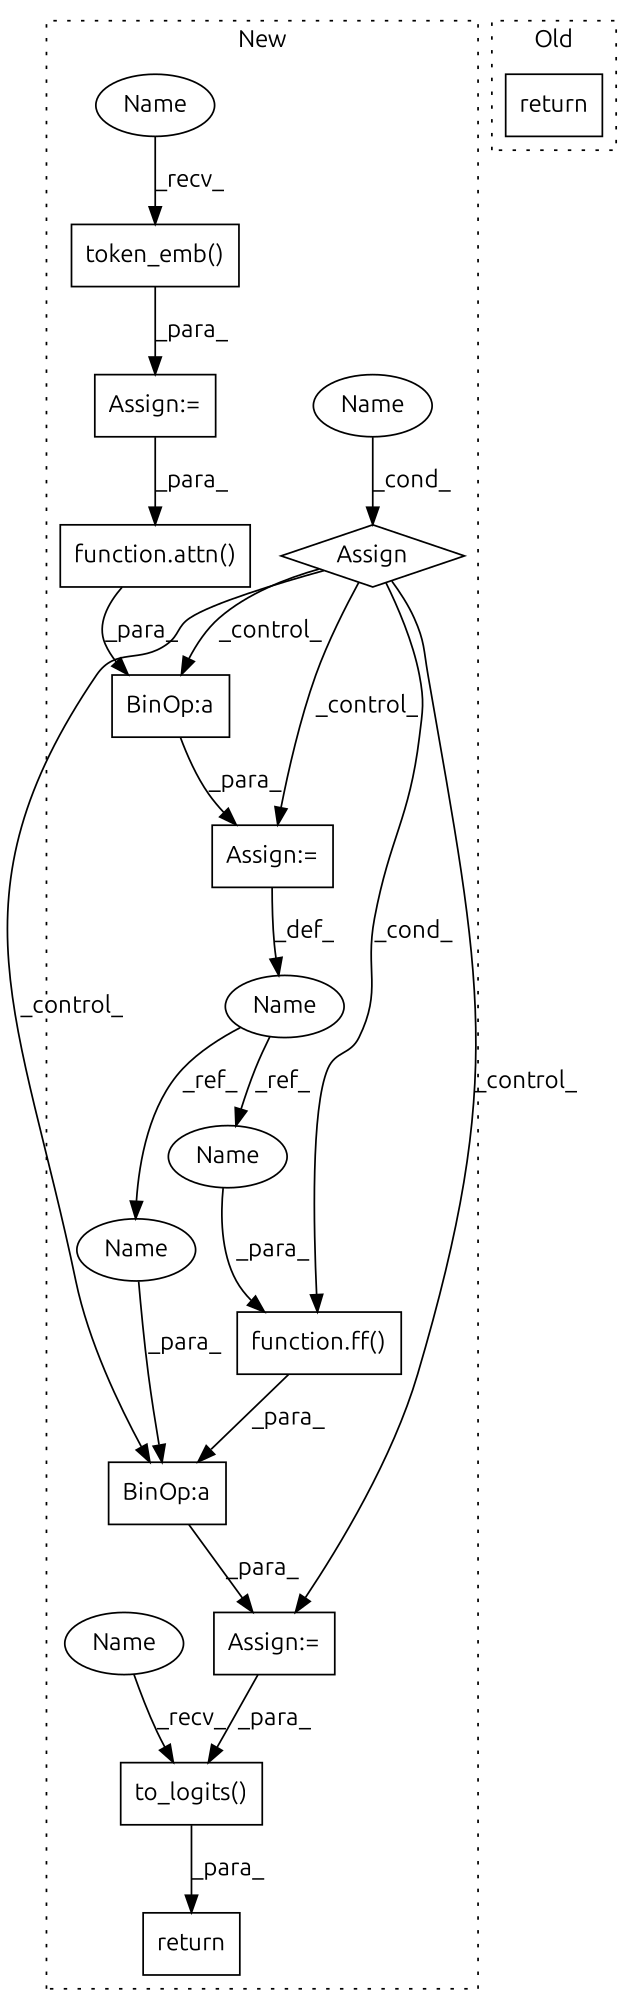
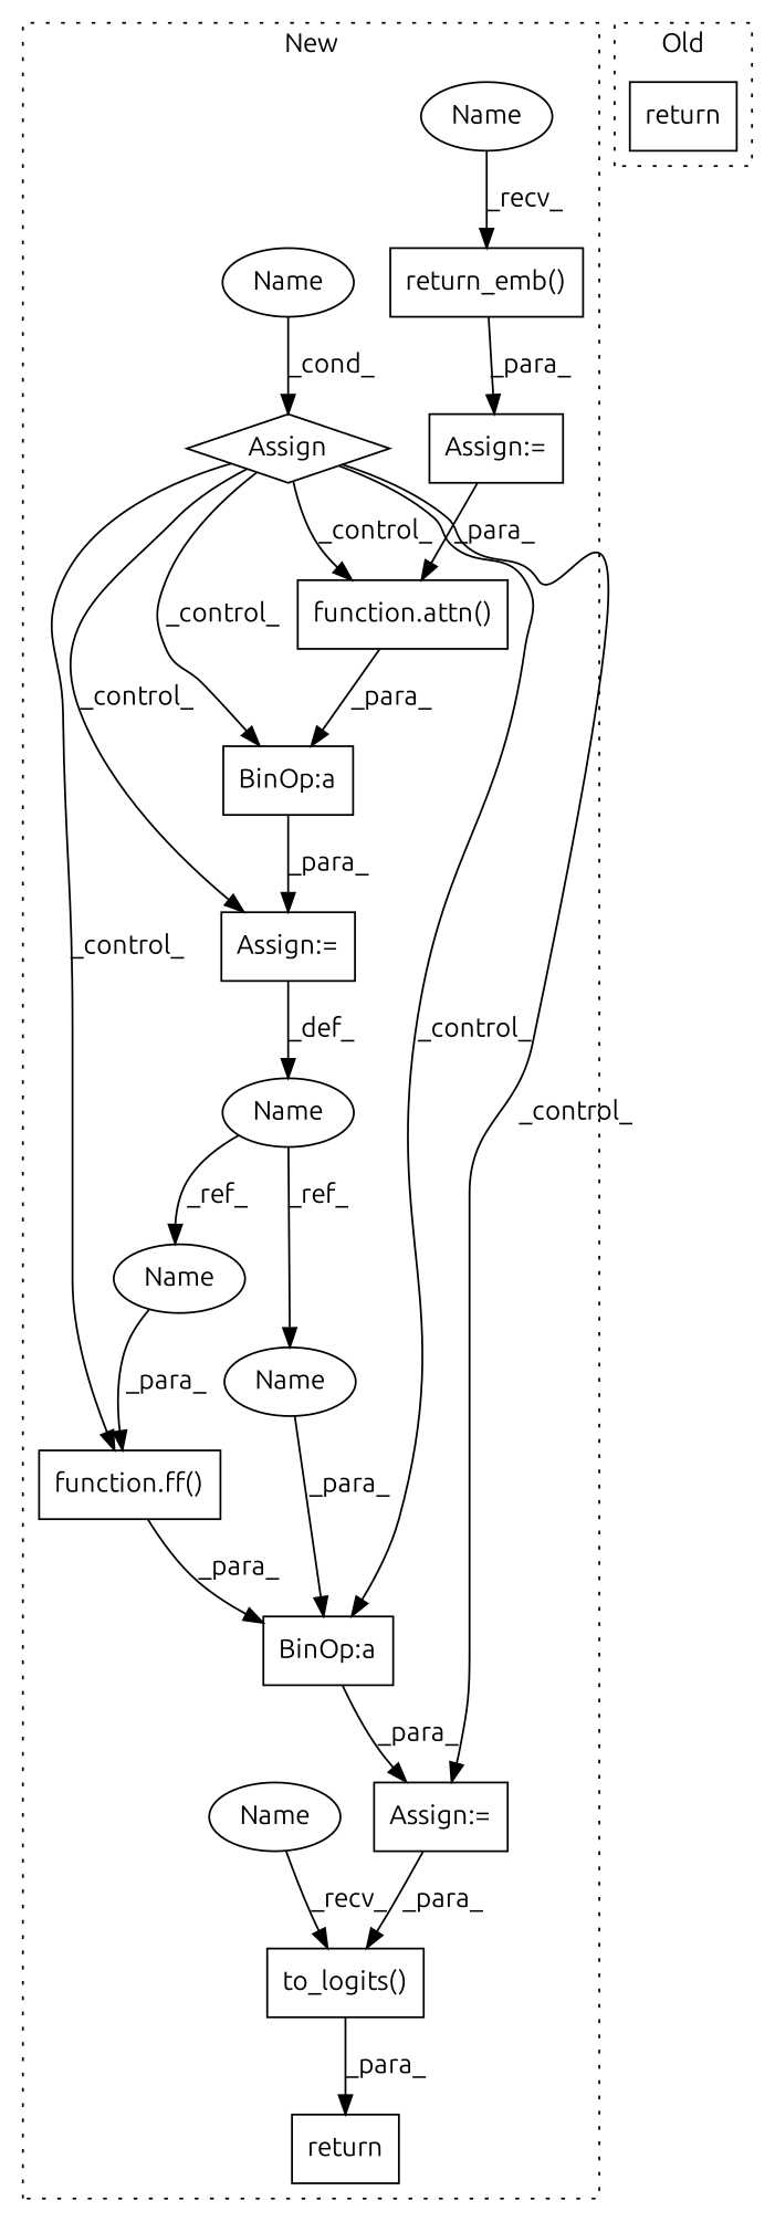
  digraph {
    fontname=Ubuntu
    node [a=87 fontname=Ubuntu l=3 shape=box]
    edge [fontname=Ubuntu]
    n1 [a=107 l="4,14" label=Assign s="4881,4908" shape=diamond]
    n2 [a=68 label="Assign:=" s=4923]
    n3 [l=2 label=Name s=4891 shape=ellipse]
    n4 [a=93 l=7 label=return s=4973]
    n5 [a=68 label="Assign:=" s=4951]
    n6 [a=68 label="Assign:=" s=4851]
    n7 [a=82 label="BinOp:a" s=4933]
    n8 [a=82 label="BinOp:a" s=4959]
    n9 [a=75 l="15,1" label="to_logits()" s="4980,4996"]
    n10 [l=1 label=Name s=4922 shape=ellipse]
    n11 [a=75 l="3,1" label="function.ff()" s="4954,4958"]
-   n12 [a=75 l="15,1" label="token_emb()" s="4854,4870"]
+   n12 [a=75 l="15,1" label="return_emb()" s="4854,4870"]
    n13 [a=75 l="5,1" label="function.attn()" s="4926,4932"]
    n14 [l=1 label=Name s=4957 shape=ellipse]
    n15 [l=1 label=Name s=4962 shape=ellipse]
    n16 [l=4 label=Name s=4854 shape=ellipse]
    n17 [l=4 label=Name s=4980 shape=ellipse]
    n18 [a=93 l=7 label=return s=188]
    subgraph cluster_1 {
      label=New
      style=dotted
      n1
      n2
      n3
      n4
      n5
      n6
      n7
      n8
      n9
      n10
      n11
      n12
      n13
      n14
      n15
      n16
      n17
    }
    subgraph cluster_2 {
      label=Old
      style=dotted
      n18
    }
    n1 -> n2 [label=_control_]
    n1 -> n5 [label=_control_]
    n1 -> n7 [label=_control_]
    n1 -> n8 [label=_control_]
-   n1 -> n11 [label=_cond_]
+   n1 -> n11 [label=_control_]
+   n1 -> n13 [label=_control_]
    n2 -> n10 [label=_def_]
    n3 -> n1 [label=_cond_]
    n5 -> n9 [label=_para_]
    n6 -> n13 [label=_para_]
    n7 -> n2 [label=_para_]
    n8 -> n5 [label=_para_]
    n9 -> n4 [label=_para_]
    n10 -> n14 [label=_ref_]
    n10 -> n15 [label=_ref_]
    n11 -> n8 [label=_para_]
    n12 -> n6 [label=_para_]
    n13 -> n7 [label=_para_]
    n14 -> n11 [label=_para_]
    n15 -> n8 [label=_para_]
    n16 -> n12 [label=_recv_]
    n17 -> n9 [label=_recv_]
  }
